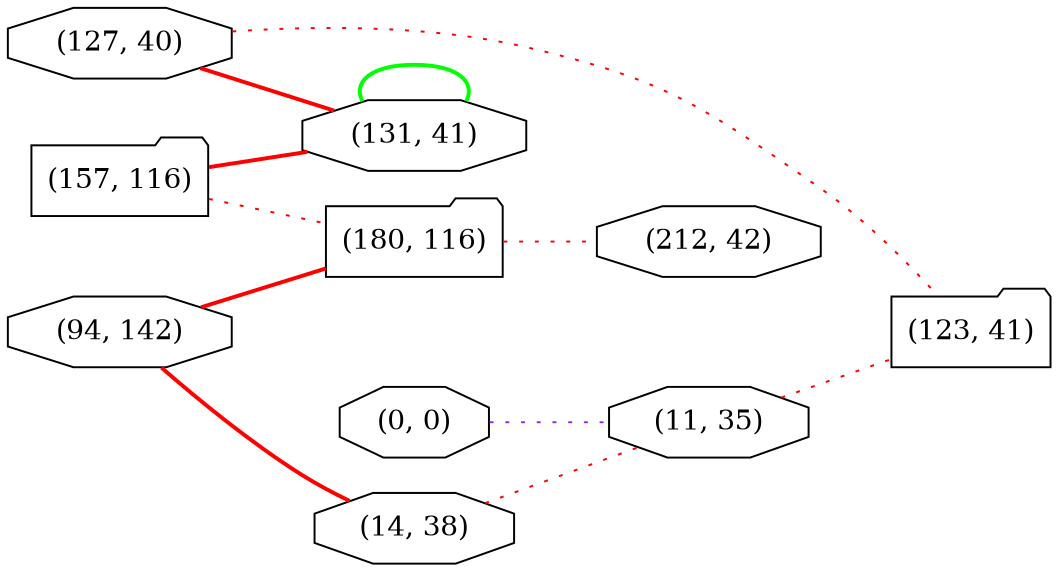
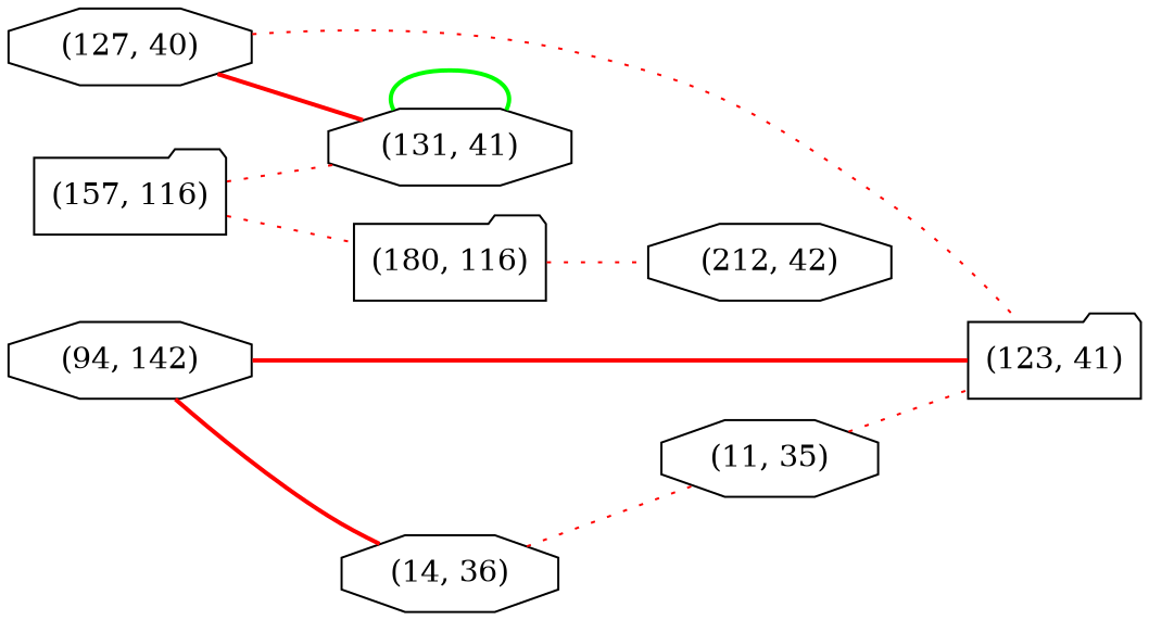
  graph {
    rankdir=LR
    node [shape=octagon]
    edge [color=red style=dotted weight=1]
-   "(0, 0)"
    "(11, 35)"
    "(123, 41)" [shape=folder]
    "(127, 40)"
    "(131, 41)"
    "(94, 142)"
-   "(14, 36)" [label="(14, 38)"]
+   "(14, 36)"
    "(157, 116)" [shape=folder]
    "(180, 116)" [shape=folder]
    "(212, 42)"
-   "(0, 0)" -- "(11, 35)" [color=purple weight=4]
    "(11, 35)" -- "(123, 41)"
    "(127, 40)" -- "(123, 41)"
    "(127, 40)" -- "(131, 41)" [style=bold]
    "(131, 41)" -- "(131, 41)" [color=green style=bold weight=2]
-   "(94, 142)" -- "(180, 116)" [style=bold]
+   "(94, 142)" -- "(123, 41)" [style=bold]
    "(94, 142)" -- "(14, 36)" [style=bold]
    "(14, 36)" -- "(11, 35)"
-   "(157, 116)" -- "(131, 41)" [style=bold]
+   "(157, 116)" -- "(131, 41)"
    "(157, 116)" -- "(180, 116)"
    "(180, 116)" -- "(212, 42)"
  }
